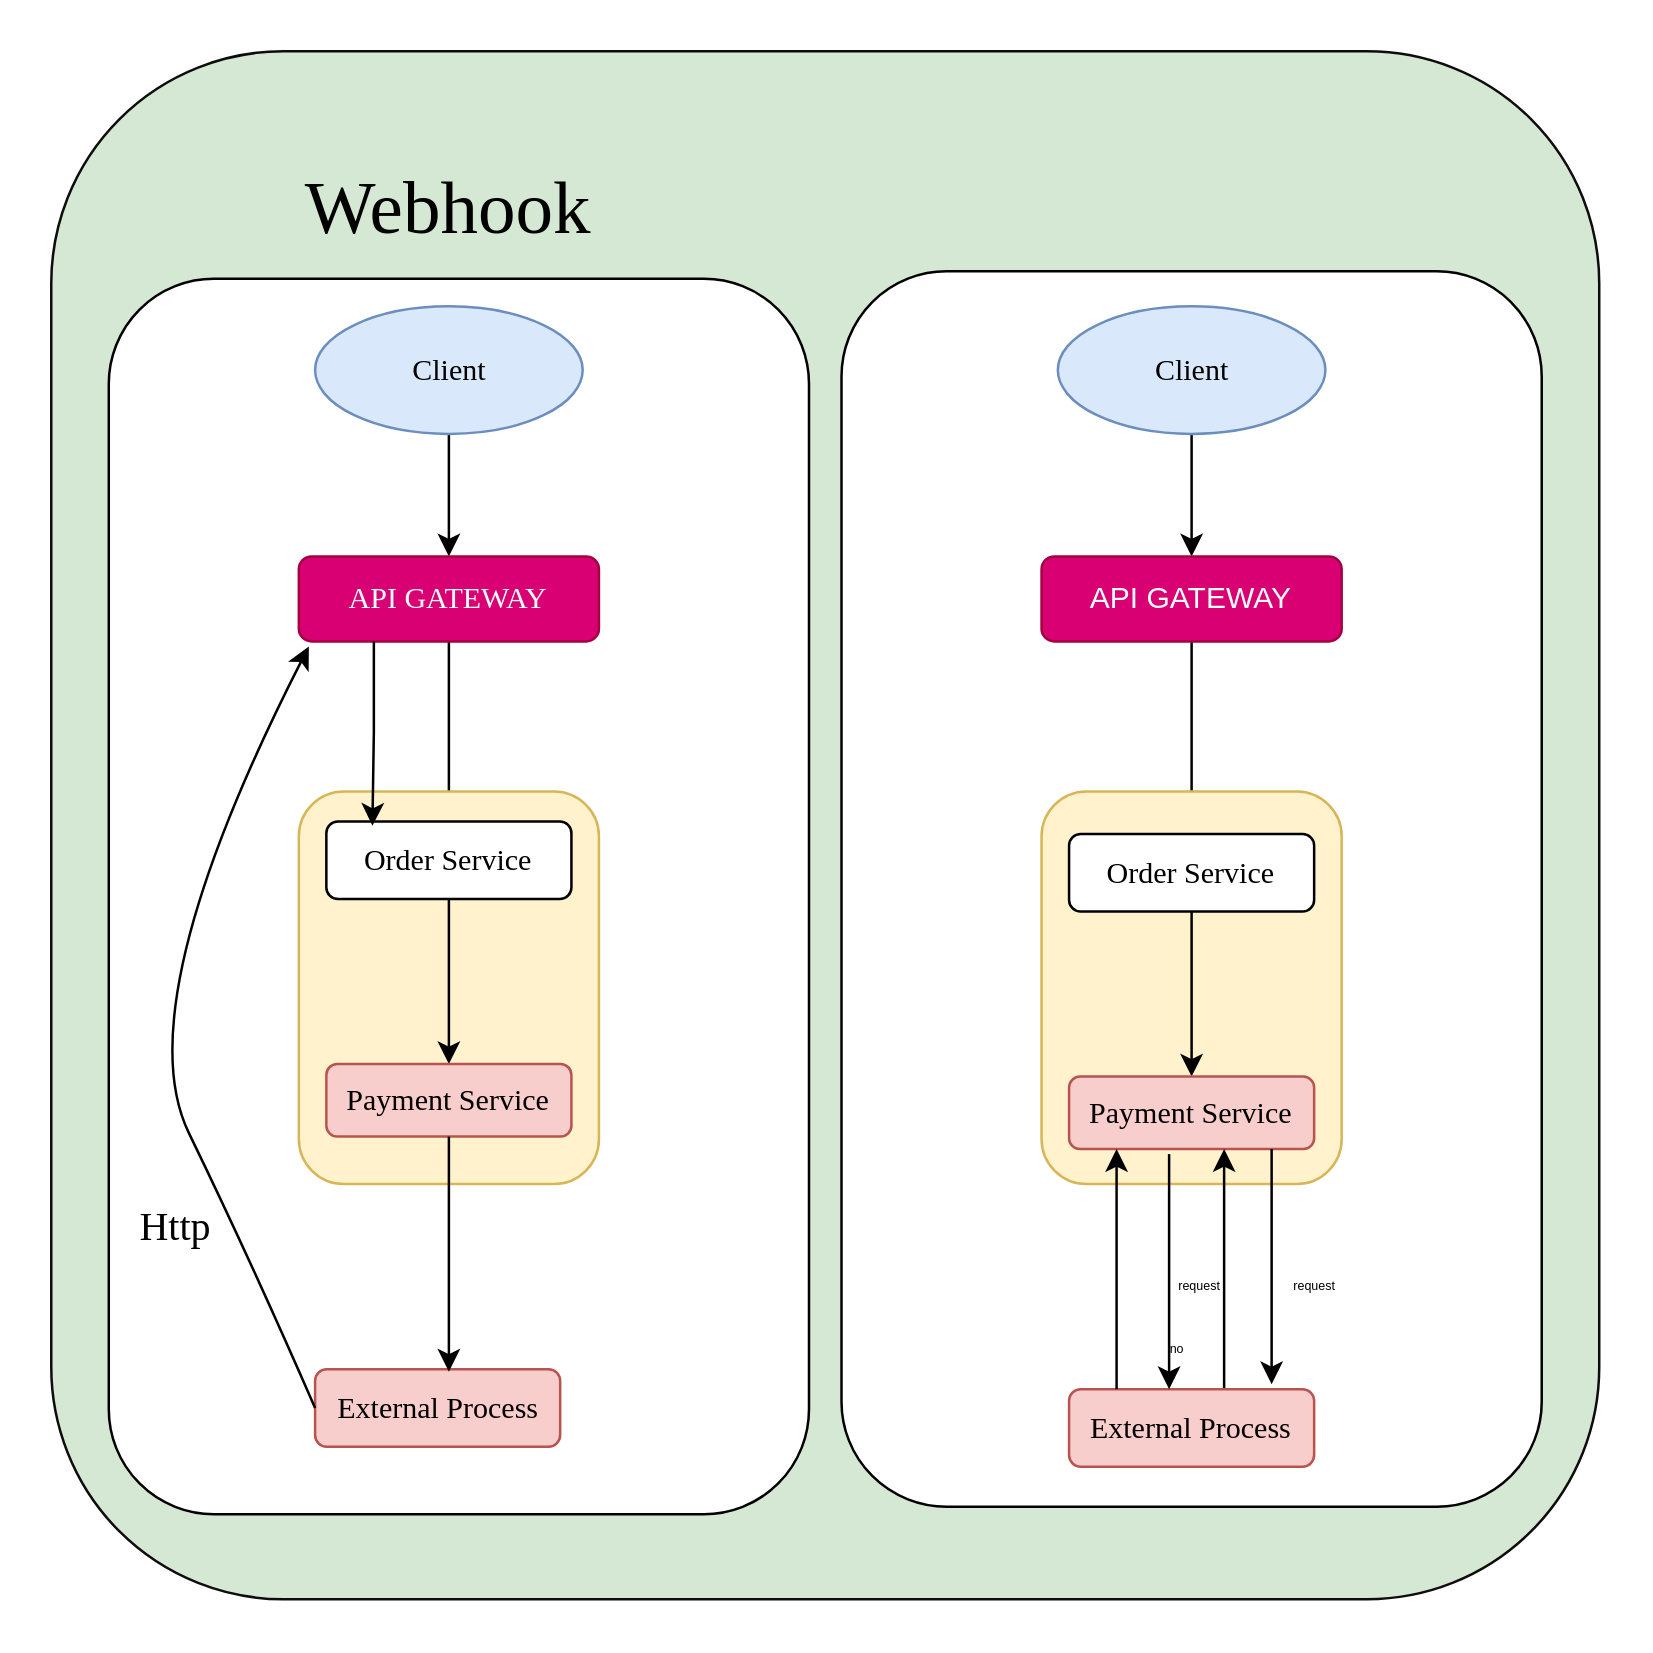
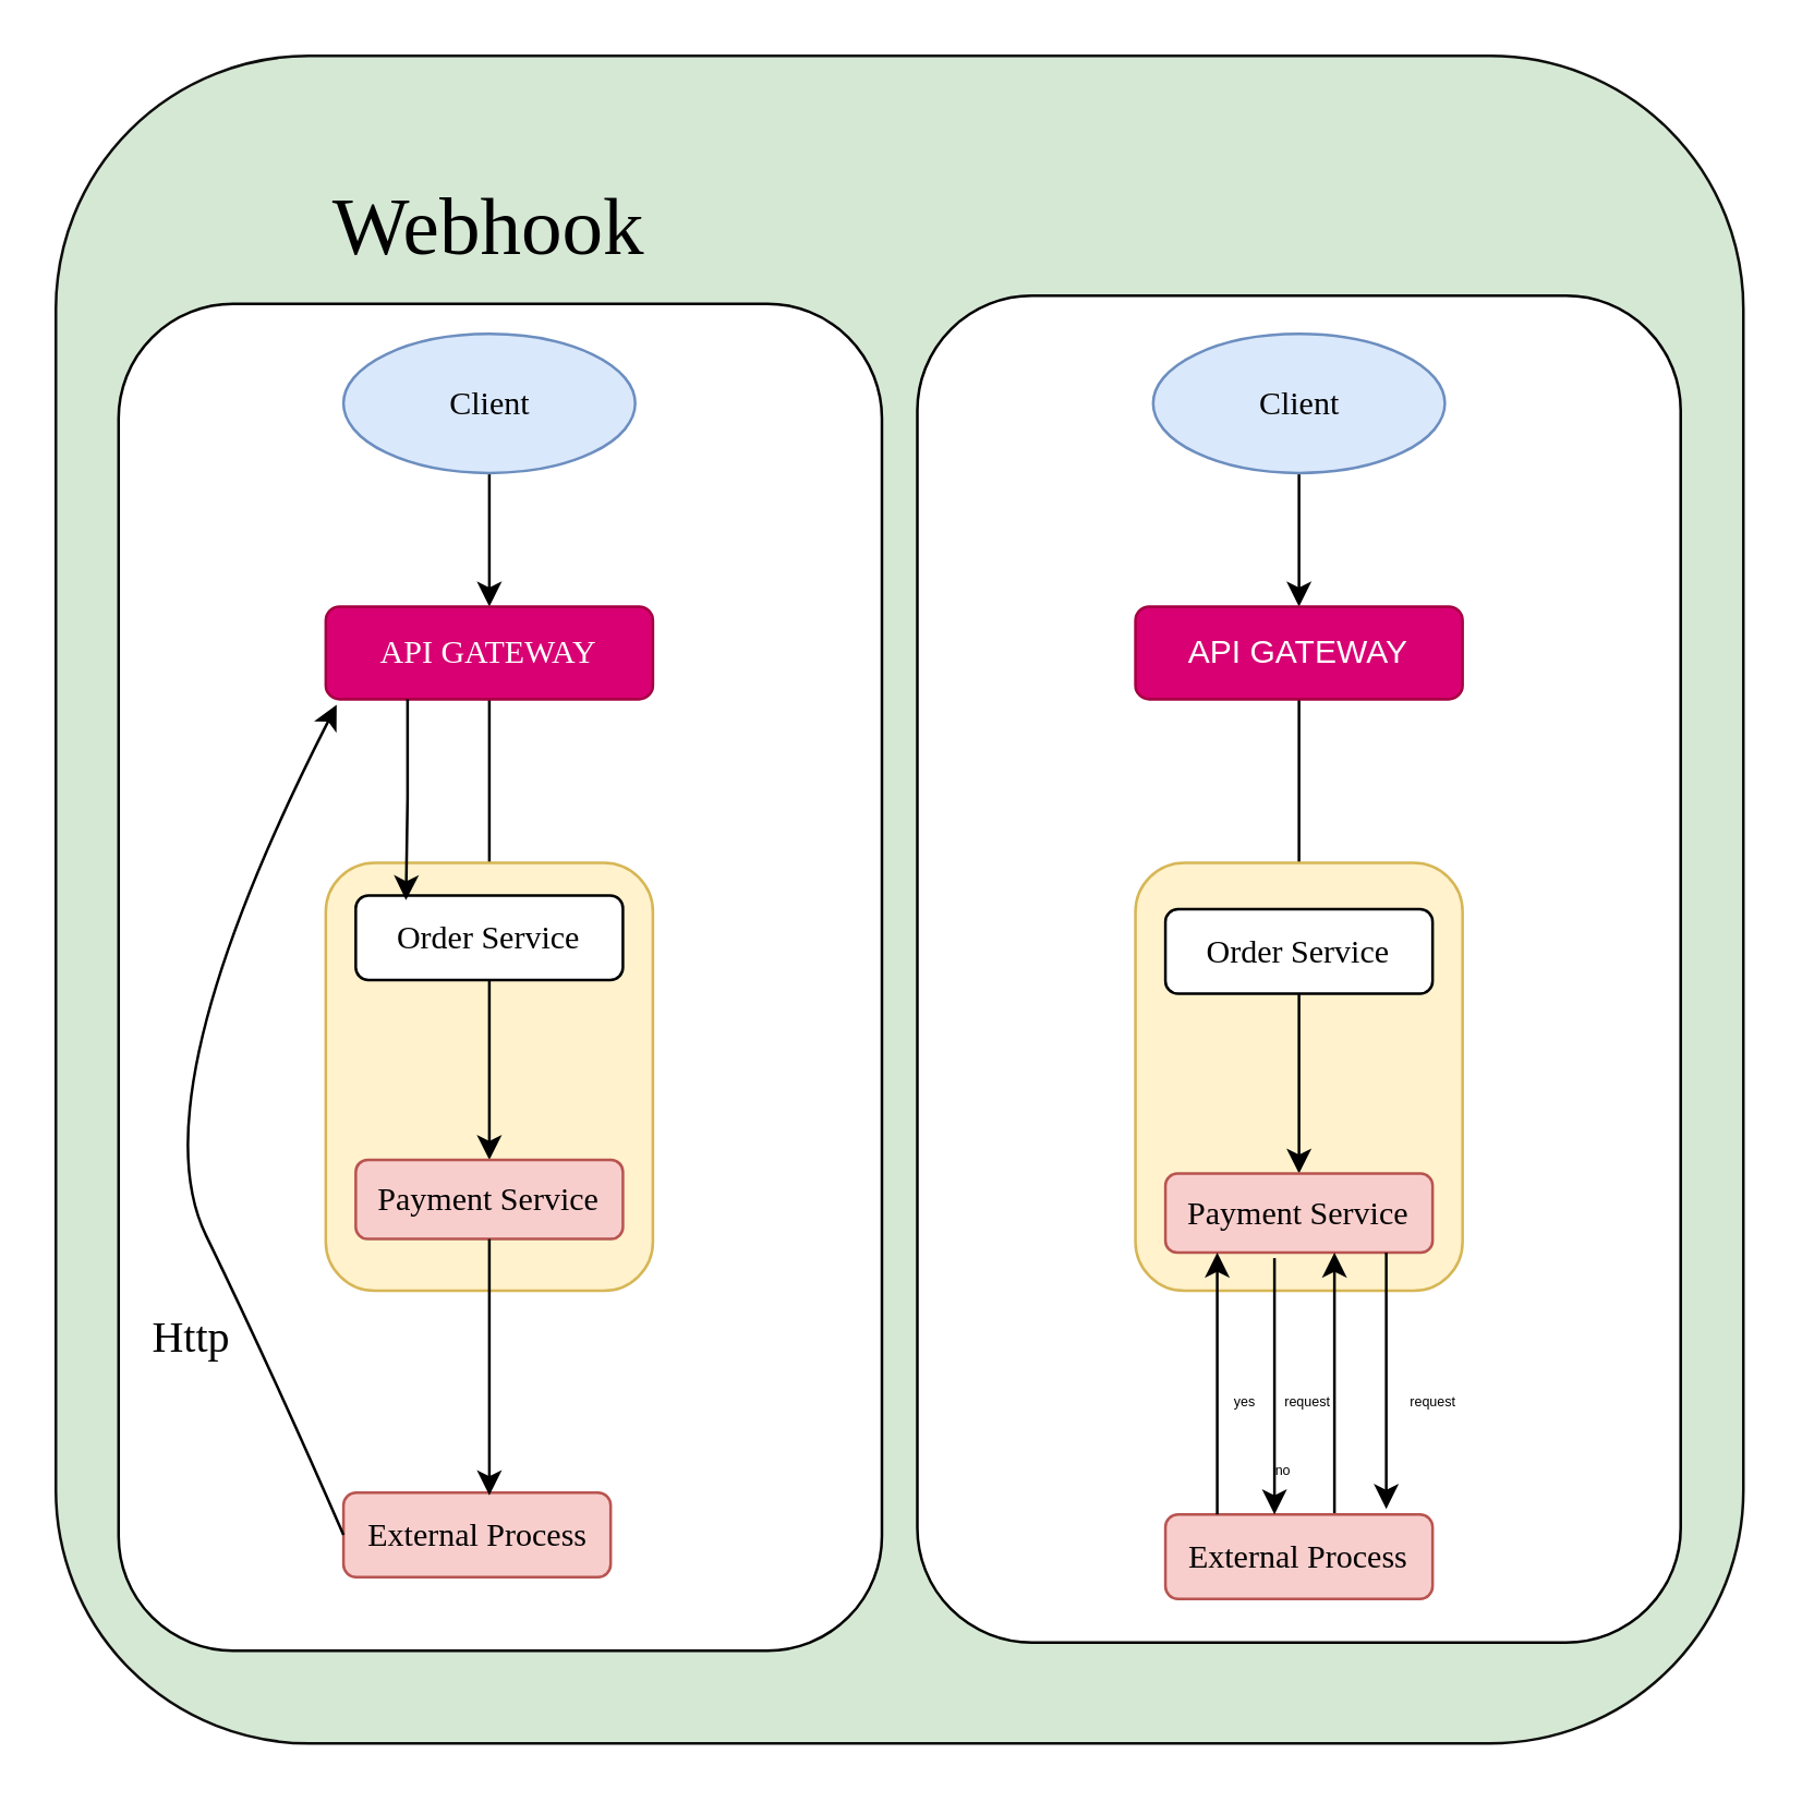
  <mxCell id="0" />
  <mxCell id="1" parent="0" />
  <mxCell id="2" value="" style="whiteSpace=wrap;html=1;aspect=fixed;fillColor=#d5e8d4;strokeColor=#0d0d0c;movable=1;resizable=1;rotatable=1;deletable=1;editable=1;locked=0;connectable=1;rounded=1;glass=0;shadow=0;" vertex="1" parent="1"><mxGeometry x="20" y="20" width="619" height="619" as="geometry" /></mxCell>
  <mxCell id="3" value="" style="rounded=1;whiteSpace=wrap;html=1;movable=1;resizable=1;rotatable=1;deletable=1;editable=1;locked=0;connectable=1;" vertex="1" parent="1"><mxGeometry x="43" y="111" width="280" height="494" as="geometry" /></mxCell>
  <mxCell id="4" value="" style="rounded=1;whiteSpace=wrap;html=1;movable=1;resizable=1;rotatable=1;deletable=1;editable=1;locked=0;connectable=1;" vertex="1" parent="1"><mxGeometry x="336" y="108" width="280" height="494" as="geometry" /></mxCell>
  <mxCell id="5" value="Webhook" style="text;html=1;strokeColor=none;fillColor=none;align=center;verticalAlign=middle;whiteSpace=wrap;rounded=0;fontFamily=Comic Sans MS;fontSize=30;" vertex="1" parent="1"><mxGeometry x="149" y="67" width="60" height="30" as="geometry" /></mxCell>
  <mxCell id="6" style="edgeStyle=orthogonalEdgeStyle;rounded=0;orthogonalLoop=1;jettySize=auto;html=1;exitX=0.5;exitY=1;exitDx=0;exitDy=0;entryX=0.5;entryY=0;entryDx=0;entryDy=0;" edge="1" parent="1" source="7" target="11"><mxGeometry relative="1" as="geometry" /></mxCell>
  <mxCell id="7" value="&lt;font face=&quot;Comic Sans MS&quot;&gt;Client&lt;/font&gt;" style="ellipse;whiteSpace=wrap;html=1;fillColor=#dae8fc;strokeColor=#6c8ebf;" vertex="1" parent="1"><mxGeometry x="125.5" y="122" width="107" height="51" as="geometry" /></mxCell>
  <mxCell id="8" style="edgeStyle=orthogonalEdgeStyle;rounded=0;orthogonalLoop=1;jettySize=auto;html=1;exitX=0.5;exitY=1;exitDx=0;exitDy=0;entryX=0.5;entryY=0;entryDx=0;entryDy=0;" edge="1" parent="1" source="9" target="13"><mxGeometry relative="1" as="geometry" /></mxCell>
  <mxCell id="9" value="&lt;font face=&quot;Comic Sans MS&quot;&gt;Client&lt;/font&gt;" style="ellipse;whiteSpace=wrap;html=1;fillColor=#dae8fc;strokeColor=#6c8ebf;" vertex="1" parent="1"><mxGeometry x="422.5" y="122" width="107" height="51" as="geometry" /></mxCell>
  <mxCell id="10" style="edgeStyle=orthogonalEdgeStyle;rounded=0;orthogonalLoop=1;jettySize=auto;html=1;exitX=0.5;exitY=1;exitDx=0;exitDy=0;entryX=0.5;entryY=0;entryDx=0;entryDy=0;" edge="1" parent="1" source="11" target="16"><mxGeometry relative="1" as="geometry" /></mxCell>
  <mxCell id="11" value="API GATEWAY" style="rounded=1;whiteSpace=wrap;html=1;fillColor=#d80073;fontColor=#ffffff;strokeColor=#A50040;fontFamily=Comic Sans MS;" vertex="1" parent="1"><mxGeometry x="119" y="222" width="120" height="34" as="geometry" /></mxCell>
  <mxCell id="12" style="edgeStyle=orthogonalEdgeStyle;rounded=0;orthogonalLoop=1;jettySize=auto;html=1;exitX=0.5;exitY=1;exitDx=0;exitDy=0;entryX=0.5;entryY=0;entryDx=0;entryDy=0;" edge="1" parent="1" source="13" target="23"><mxGeometry relative="1" as="geometry" /></mxCell>
  <mxCell id="13" value="API GATEWAY" style="rounded=1;whiteSpace=wrap;html=1;fillColor=#d80073;fontColor=#ffffff;strokeColor=#A50040;" vertex="1" parent="1"><mxGeometry x="416" y="222" width="120" height="34" as="geometry" /></mxCell>
  <mxCell id="14" value="" style="rounded=1;whiteSpace=wrap;html=1;fillColor=#fff2cc;strokeColor=#d6b656;movable=1;resizable=1;rotatable=1;deletable=1;editable=1;locked=0;connectable=1;" vertex="1" parent="1"><mxGeometry x="119" y="316" width="120" height="157" as="geometry" /></mxCell>
  <mxCell id="15" style="edgeStyle=orthogonalEdgeStyle;rounded=0;orthogonalLoop=1;jettySize=auto;html=1;exitX=0.5;exitY=1;exitDx=0;exitDy=0;entryX=0.5;entryY=0;entryDx=0;entryDy=0;" edge="1" parent="1" source="16" target="17"><mxGeometry relative="1" as="geometry" /></mxCell>
  <mxCell id="16" value="Order Service" style="rounded=1;whiteSpace=wrap;html=1;fontFamily=Comic Sans MS;" vertex="1" parent="1"><mxGeometry x="130" y="328" width="98" height="31" as="geometry" /></mxCell>
  <mxCell id="17" value="Payment Service" style="rounded=1;whiteSpace=wrap;html=1;fillColor=#f8cecc;strokeColor=#b85450;fontFamily=Comic Sans MS;" vertex="1" parent="1"><mxGeometry x="130" y="425" width="98" height="29" as="geometry" /></mxCell>
  <mxCell id="18" value="External Process" style="rounded=1;whiteSpace=wrap;html=1;fillColor=#f8cecc;strokeColor=#b85450;fontFamily=Comic Sans MS;" vertex="1" parent="1"><mxGeometry x="125.5" y="547" width="98" height="31" as="geometry" /></mxCell>
  <mxCell id="19" value="" style="endArrow=classic;html=1;rounded=0;" edge="1" parent="1"><mxGeometry width="50" height="50" relative="1" as="geometry"><mxPoint x="179" y="454" as="sourcePoint" /><mxPoint x="179" y="548" as="targetPoint" /></mxGeometry></mxCell>
  <mxCell id="20" value="" style="curved=1;endArrow=classic;html=1;rounded=0;exitX=0;exitY=0.5;exitDx=0;exitDy=0;" edge="1" parent="1" source="18"><mxGeometry width="50" height="50" relative="1" as="geometry"><mxPoint x="50" y="504" as="sourcePoint" /><mxPoint x="123" y="258" as="targetPoint" /><Array as="points"><mxPoint x="100" y="504" /><mxPoint x="50" y="401" /></Array></mxGeometry></mxCell>
  <mxCell id="21" value="" style="rounded=1;whiteSpace=wrap;html=1;fillColor=#fff2cc;strokeColor=#d6b656;movable=1;resizable=1;rotatable=1;deletable=1;editable=1;locked=0;connectable=1;" vertex="1" parent="1"><mxGeometry x="416" y="316" width="120" height="157" as="geometry" /></mxCell>
  <mxCell id="22" style="edgeStyle=orthogonalEdgeStyle;rounded=0;orthogonalLoop=1;jettySize=auto;html=1;exitX=0.5;exitY=1;exitDx=0;exitDy=0;entryX=0.5;entryY=0;entryDx=0;entryDy=0;" edge="1" parent="1" source="23" target="24"><mxGeometry relative="1" as="geometry" /></mxCell>
  <mxCell id="23" value="Order Service" style="rounded=1;whiteSpace=wrap;html=1;fontFamily=Comic Sans MS;" vertex="1" parent="1"><mxGeometry x="427" y="333" width="98" height="31" as="geometry" /></mxCell>
  <mxCell id="24" value="Payment Service" style="rounded=1;whiteSpace=wrap;html=1;fillColor=#f8cecc;strokeColor=#b85450;fontFamily=Comic Sans MS;" vertex="1" parent="1"><mxGeometry x="427" y="430" width="98" height="29" as="geometry" /></mxCell>
  <mxCell id="25" style="edgeStyle=orthogonalEdgeStyle;rounded=0;orthogonalLoop=1;jettySize=auto;html=1;exitX=0.5;exitY=0;exitDx=0;exitDy=0;entryX=0.5;entryY=1;entryDx=0;entryDy=0;" edge="1" parent="1"><mxGeometry relative="1" as="geometry"><mxPoint x="489" y="555" as="sourcePoint" /><mxPoint x="489" y="459" as="targetPoint" /></mxGeometry></mxCell>
  <mxCell id="26" value="External Process" style="rounded=1;whiteSpace=wrap;html=1;fillColor=#f8cecc;strokeColor=#b85450;fontFamily=Comic Sans MS;" vertex="1" parent="1"><mxGeometry x="427" y="555" width="98" height="31" as="geometry" /></mxCell>
  <mxCell id="27" value="" style="endArrow=classic;html=1;rounded=0;" edge="1" parent="1"><mxGeometry width="50" height="50" relative="1" as="geometry"><mxPoint x="508" y="459" as="sourcePoint" /><mxPoint x="508" y="553" as="targetPoint" /></mxGeometry></mxCell>
  <mxCell id="28" value="" style="endArrow=classic;html=1;rounded=0;" edge="1" parent="1"><mxGeometry width="50" height="50" relative="1" as="geometry"><mxPoint x="467" y="461" as="sourcePoint" /><mxPoint x="467" y="555" as="targetPoint" /></mxGeometry></mxCell>
  <mxCell id="29" style="edgeStyle=orthogonalEdgeStyle;rounded=0;orthogonalLoop=1;jettySize=auto;html=1;exitX=0.5;exitY=0;exitDx=0;exitDy=0;entryX=0.5;entryY=1;entryDx=0;entryDy=0;" edge="1" parent="1"><mxGeometry relative="1" as="geometry"><mxPoint x="446" y="555" as="sourcePoint" /><mxPoint x="446" y="459" as="targetPoint" /></mxGeometry></mxCell>
  <mxCell id="30" style="edgeStyle=orthogonalEdgeStyle;rounded=0;orthogonalLoop=1;jettySize=auto;html=1;exitX=0.25;exitY=1;exitDx=0;exitDy=0;entryX=0.188;entryY=0.055;entryDx=0;entryDy=0;entryPerimeter=0;" edge="1" parent="1" source="11" target="16"><mxGeometry relative="1" as="geometry" /></mxCell>
  <mxCell id="31" value="Http" style="text;html=1;strokeColor=none;fillColor=none;align=center;verticalAlign=middle;whiteSpace=wrap;rounded=0;fontFamily=Comic Sans MS;fontSize=16;" vertex="1" parent="1"><mxGeometry x="40" y="475" width="60" height="30" as="geometry" /></mxCell>
  <mxCell id="32" value="request" style="text;html=1;strokeColor=none;fillColor=none;align=center;verticalAlign=middle;whiteSpace=wrap;rounded=0;fontSize=5;strokeWidth=3;" vertex="1" parent="1"><mxGeometry x="515" y="507" width="21" height="12" as="geometry" /></mxCell>
  <mxCell id="33" value="no" style="text;html=1;strokeColor=none;fillColor=none;align=center;verticalAlign=middle;whiteSpace=wrap;rounded=0;fontSize=5;strokeWidth=3;" vertex="1" parent="1"><mxGeometry x="460" y="532" width="21" height="12" as="geometry" /></mxCell>
  <mxCell id="34" value="&lt;font style=&quot;font-size: 5px;&quot;&gt;request&lt;/font&gt;" style="text;html=1;strokeColor=none;fillColor=none;align=center;verticalAlign=middle;whiteSpace=wrap;rounded=0;fontSize=5;" vertex="1" parent="1"><mxGeometry x="469" y="507" width="21" height="12" as="geometry" /></mxCell>
+ <mxCell id="35" value="&lt;font style=&quot;font-size: 5px;&quot;&gt;yes&lt;/font&gt;" style="text;html=1;strokeColor=none;fillColor=none;align=center;verticalAlign=middle;whiteSpace=wrap;rounded=0;fontSize=5;" vertex="1" parent="1"><mxGeometry x="446" y="507" width="21" height="12" as="geometry" /></mxCell>
